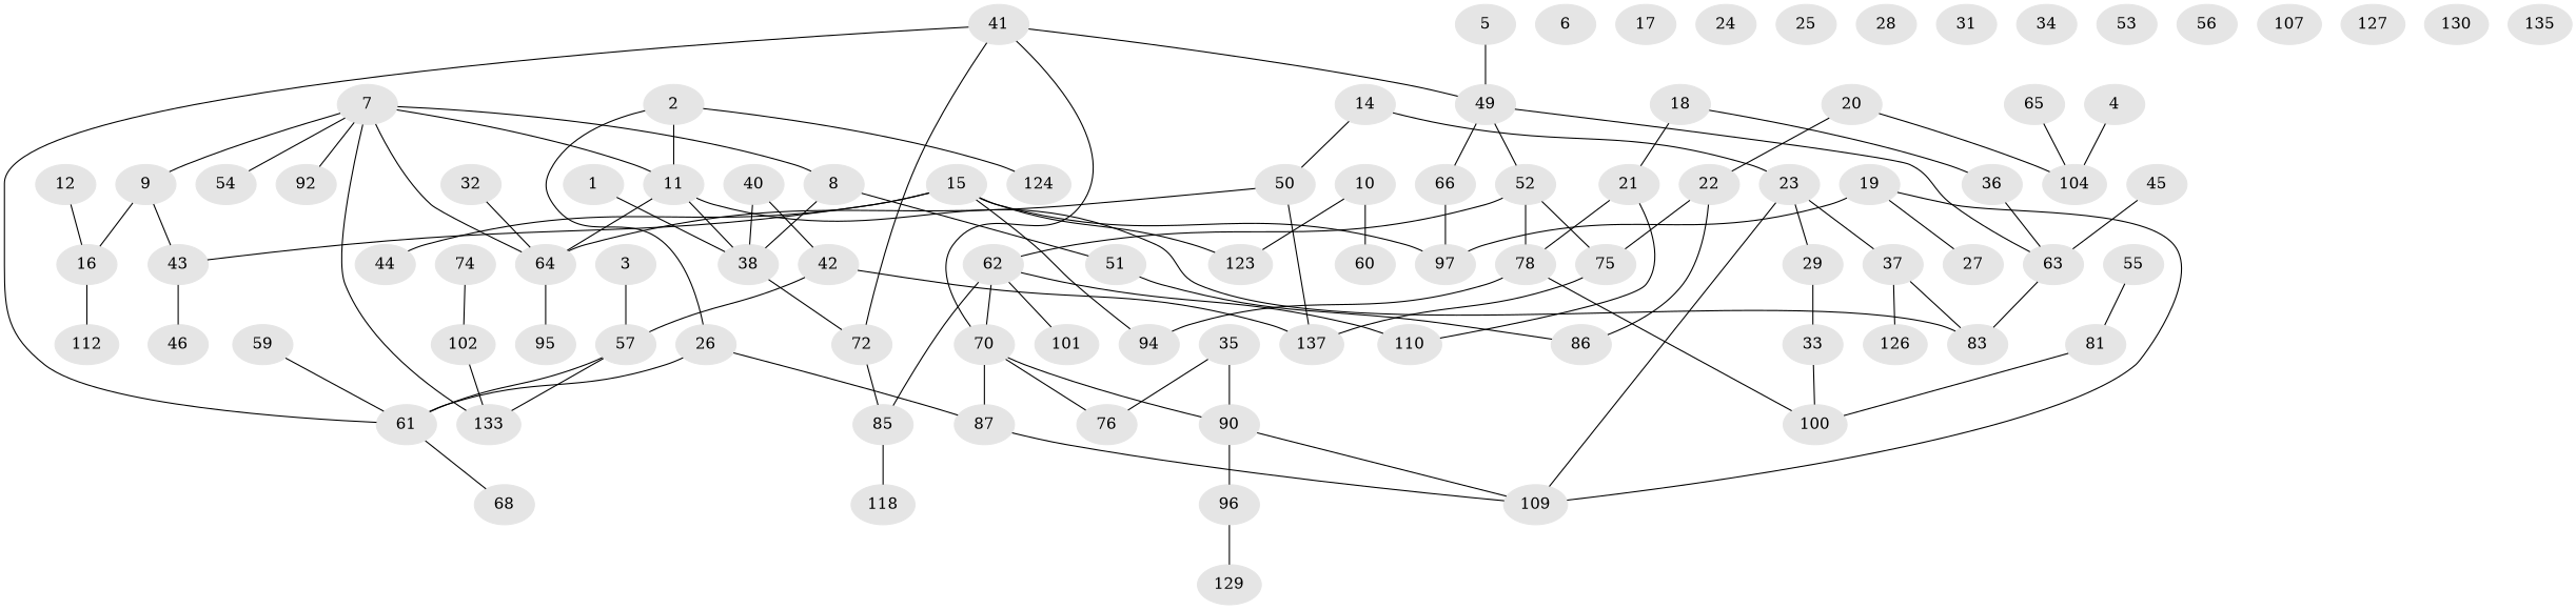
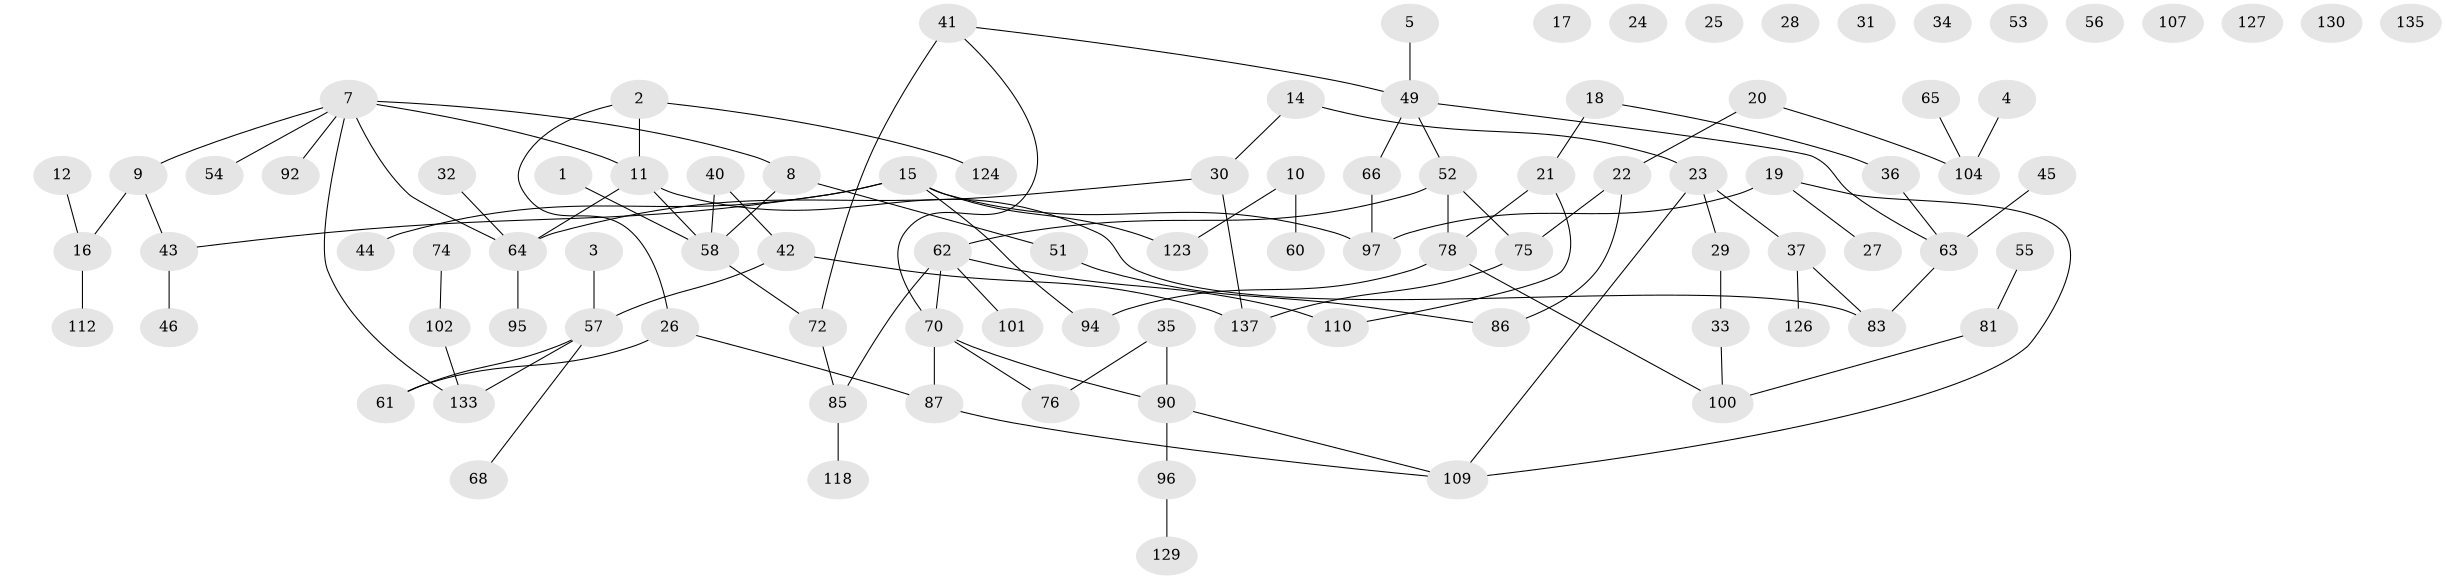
  graph {
    node [color=gray90 style=filled]
-   58 [super="+136" label=38]
+   58 [super="+136"]
    72 [super="+88"]
    1
    2 [super="+39"]
    11 [super="+134"]
    26 [super="+93"]
    124
    64 [super="+67"]
    n9 [label=83]
    61 [super="+105"]
    87 [super="+103"]
    57 [super="+84"]
    133
    3
    4
    104
    49 [super="+89"]
    63 [super="+121"]
    52 [super="+114"]
    66 [super="+106"]
    5
-   6
    7 [super="+79"]
    8
    9 [super="+13"]
    54
    92
    51 [super="+82"]
    16 [super="+50"]
    43 [super="+132"]
    95
    86 [super="+122"]
    112
    46
    10 [super="+77"]
    60
    123
    12
    23 [super="+139"]
    109 [super="+120"]
    29 [super="+98"]
    37 [super="+108"]
    14
-   30 [super="+115" label=50]
+   30 [super="+115"]
    137
    15 [super="+111"]
    44
    94 [super="+119"]
    97
    17
    21 [super="+116"]
    78 [super="+91"]
    110
    18
    36
    19 [super="+69"]
    27 [super="+83"]
    20 [super="+48"]
    22 [super="+99"]
    75 [super="+80"]
    100
    33 [super="+71"]
    126
    24
    25
    68
    28
    31
    32 [super="+138"]
    34
    35 [super="+38"]
    76
    90 [super="+128"]
    96
    40 [super="+47"]
    42 [super="+131"]
    41
    70 [super="+117"]
    85 [super="+125"]
    45
    62 [super="+113"]
    101
    53
    55
    81
    56
    65
-   59
    118
    74
    102
    129
    107
    127
    130
    135
    58 -- 72
    72 -- 85
    1 -- 58
    2 -- 11
    2 -- 26
    2 -- 124
    11 -- 58
    11 -- 64
    11 -- n9
    26 -- 61
    26 -- 87
    64 -- 95
-   61 -- 68
+   57 -- 68
    87 -- 109
    57 -- 61
    57 -- 133
    3 -- 57
    4 -- 104
    49 -- 63
    49 -- 52
    49 -- 66
    63 -- n9
    52 -- 78
    52 -- 75
    52 -- 62
    66 -- 97
    5 -- 49
    7 -- 11
    7 -- 64
    7 -- 133
    7 -- 8
    7 -- 9
    7 -- 54
    7 -- 92
    8 -- 58
    8 -- 51
    9 -- 16
    9 -- 43
    51 -- 86
    16 -- 112
    43 -- 46
    10 -- 60
    10 -- 123
    12 -- 16
    23 -- 109
    23 -- 29
    23 -- 37
    29 -- 33
    37 -- n9
    37 -- 126
    14 -- 23
    14 -- 30
    30 -- 64
    30 -- 137
    15 -- 43
    15 -- 123
    15 -- 44
    15 -- 94
    15 -- 97
    21 -- 78
    21 -- 110
    78 -- 94
    78 -- 100
    18 -- 21
    18 -- 36
    36 -- 63
    19 -- 109
    19 -- 97
    19 -- 27
    20 -- 104
    20 -- 22
    22 -- 86
    22 -- 75
    75 -- 137
    33 -- 100
    32 -- 64
    35 -- 76
    35 -- 90
    90 -- 109
    90 -- 96
    96 -- 129
    40 -- 58
    40 -- 42
    42 -- 57
    42 -- 137
    41 -- 72
-   41 -- 61
    41 -- 49
    41 -- 70
    70 -- 87
    70 -- 76
    70 -- 90
    85 -- 118
    45 -- 63
    62 -- 110
    62 -- 70
    62 -- 85
    62 -- 101
    55 -- 81
    81 -- 100
    65 -- 104
-   59 -- 61
    74 -- 102
    102 -- 133
  }
